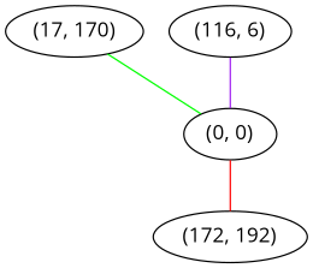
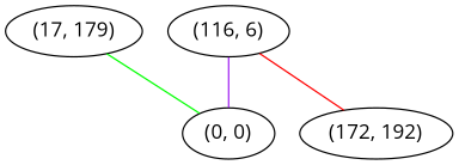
  graph {
    fontname="Open Sans"
    node [fontname="Open Sans"]
    edge [fontname="Open Sans"]
-   "(17, 179)" [label="(17, 170)"]
+   "(17, 179)"
    "(0, 0)"
    "(116, 6)"
    "(172, 192)"
    "(17, 179)" -- "(0, 0)" [color=green weight=2]
    "(116, 6)" -- "(0, 0)" [color=purple weight=4]
-   "(0, 0)" -- "(172, 192)" [color=red weight=1]
+   "(116, 6)" -- "(172, 192)" [color=red weight=1]
  }
